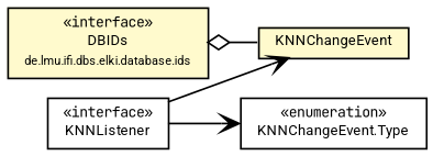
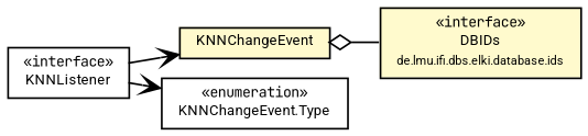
  digraph {
    fontname="JetBrains Mono"
    nodesep=0.15
    rankdir=LR
    ranksep=0.25
    node [fontcolor=black fontname="JetBrains Mono" fontsize=8 margin=0 shape=plaintext]
    edge [arrowhead=open color=black fontname="JetBrains Mono" fontsize=7 labelfontname=Roboto labelfontsize=7 weight=1]
    n1 [height=0 label=<<table title="de.lmu.ifi.dbs.elki.database.ids.DBIDs" border="0" cellborder="1" cellspacing="0" cellpadding="2" bgcolor="LemonChiffon" href="../../../database/ids/DBIDs.html" target="_parent"> 		<tr><td><table border="0" cellspacing="0" cellpadding="1"> 		<tr><td align="center" balign="center"> &#171;interface&#187; </td></tr> 		<tr><td align="center" balign="center"> <font face="Roboto">DBIDs</font> </td></tr> 		<tr><td align="center" balign="center"> <font face="Roboto" point-size="7.0">de.lmu.ifi.dbs.elki.database.ids</font> </td></tr> 		</table></td></tr> 		</table>> width=0]
    n2 [height=0 label=<<table title="de.lmu.ifi.dbs.elki.index.preprocessed.knn.KNNListener" border="0" cellborder="1" cellspacing="0" cellpadding="2" href="KNNListener.html" target="_parent"> 		<tr><td><table border="0" cellspacing="0" cellpadding="1"> 		<tr><td align="center" balign="center"> &#171;interface&#187; </td></tr> 		<tr><td align="center" balign="center"> <font face="Roboto">KNNListener</font> </td></tr> 		</table></td></tr> 		</table>> width=0]
    n3 [height=0 label=<<table title="de.lmu.ifi.dbs.elki.index.preprocessed.knn.KNNChangeEvent" border="0" cellborder="1" cellspacing="0" cellpadding="2" bgcolor="lemonChiffon" href="KNNChangeEvent.html" target="_parent"> 		<tr><td><table border="0" cellspacing="0" cellpadding="1"> 		<tr><td align="center" balign="center"> <font face="Roboto">KNNChangeEvent</font> </td></tr> 		</table></td></tr> 		</table>> width=0]
    n4 [height=0 label=<<table title="de.lmu.ifi.dbs.elki.index.preprocessed.knn.KNNChangeEvent.Type" border="0" cellborder="1" cellspacing="0" cellpadding="2" href="KNNChangeEvent.Type.html" target="_parent"> 		<tr><td><table border="0" cellspacing="0" cellpadding="1"> 		<tr><td align="center" balign="center"> &#171;enumeration&#187; </td></tr> 		<tr><td align="center" balign="center"> <font face="Roboto">KNNChangeEvent.Type</font> </td></tr> 		</table></td></tr> 		</table>> width=0]
    n2 -> n3
    n2 -> n4
-   n1 -> n3 [arrowhead=none arrowtail=ediamond dir=back weight=4]
+   n3 -> n1 [arrowhead=none arrowtail=ediamond dir=back weight=4]
  }
